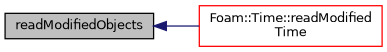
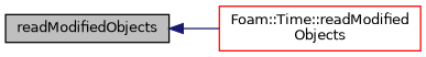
  digraph {
    rankdir=LR
    fontname="DejaVu Sans"
    node [fontname="DejaVu Sans" fontsize=10 shape=record]
    n1 [color=black fillcolor=grey75 fontcolor=black height=0.2 label=readModifiedObjects style=filled width=0.4]
-   n2 [color=red height=0.2 label="Foam::Time::readModified\lTime" width=0.4]
+   n2 [color=red height=0.2 label="Foam::Time::readModified\lObjects" width=0.4]
    n1 -> n2 [color=midnightblue dir=back fontname="DejaVu Sans" fontsize=10 labelfontname=FreeSans labelfontsize=10 style=solid]
  }
